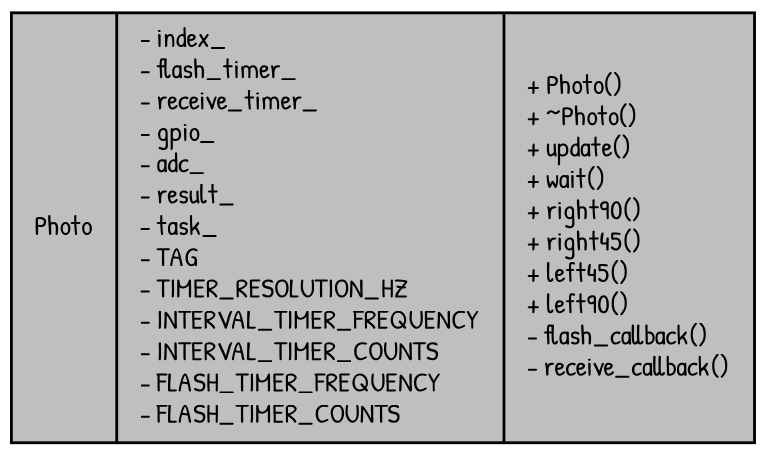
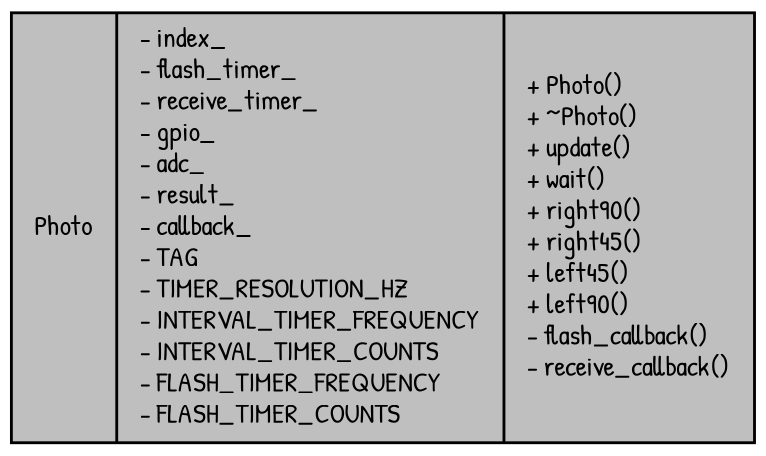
  digraph {
    rankdir=LR
    fontname="Patrick Hand"
-   n1 [color=black fillcolor=grey75 fontcolor=black fontname="Patrick Hand" fontsize=10 height=0.2 label="{Photo\n|- index_\l- flash_timer_\l- receive_timer_\l- gpio_\l- adc_\l- result_\l- task_\l- TAG\l- TIMER_RESOLUTION_HZ\l- INTERVAL_TIMER_FREQUENCY\l- INTERVAL_TIMER_COUNTS\l- FLASH_TIMER_FREQUENCY\l- FLASH_TIMER_COUNTS\l|+ Photo()\l+ ~Photo()\l+ update()\l+ wait()\l+ right90()\l+ right45()\l+ left45()\l+ left90()\l- flash_callback()\l- receive_callback()\l}" shape=record style=filled width=0.4]
+   n1 [color=black fillcolor=grey75 fontcolor=black fontname="Patrick Hand" fontsize=10 height=0.2 label="{Photo\n|- index_\l- flash_timer_\l- receive_timer_\l- gpio_\l- adc_\l- result_\l- callback_\l- TAG\l- TIMER_RESOLUTION_HZ\l- INTERVAL_TIMER_FREQUENCY\l- INTERVAL_TIMER_COUNTS\l- FLASH_TIMER_FREQUENCY\l- FLASH_TIMER_COUNTS\l|+ Photo()\l+ ~Photo()\l+ update()\l+ wait()\l+ right90()\l+ right45()\l+ left45()\l+ left90()\l- flash_callback()\l- receive_callback()\l}" shape=record style=filled width=0.4]
  }
